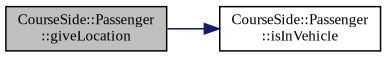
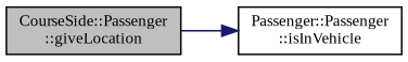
  digraph {
    rankdir=LR
    fontname="Liberation Serif"
    node [color=black fontname="Liberation Serif" fontsize=10 shape=record style=filled]
    n1 [fillcolor=grey75 fontcolor=black height=0.2 label="CourseSide::Passenger\l::giveLocation" width=0.4]
-   n2 [fillcolor=white height=0.2 label="CourseSide::Passenger\l::isInVehicle" width=0.4]
+   n2 [fillcolor=white height=0.2 label="Passenger::Passenger\l::isInVehicle" width=0.4]
    n1 -> n2 [color=midnightblue fontname="Liberation Serif" fontsize=10 labelfontname=Helvetica labelfontsize=10 style=solid]
  }
